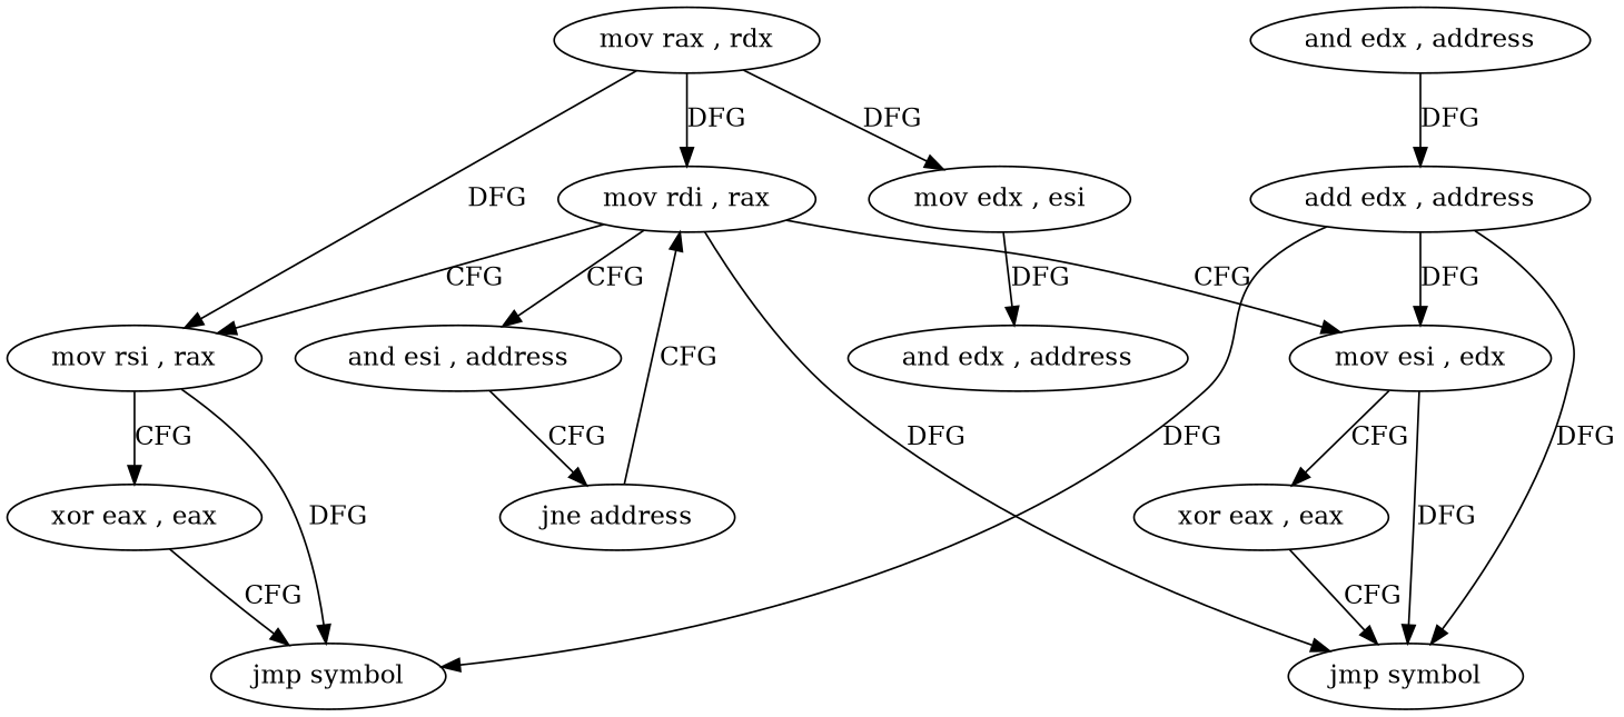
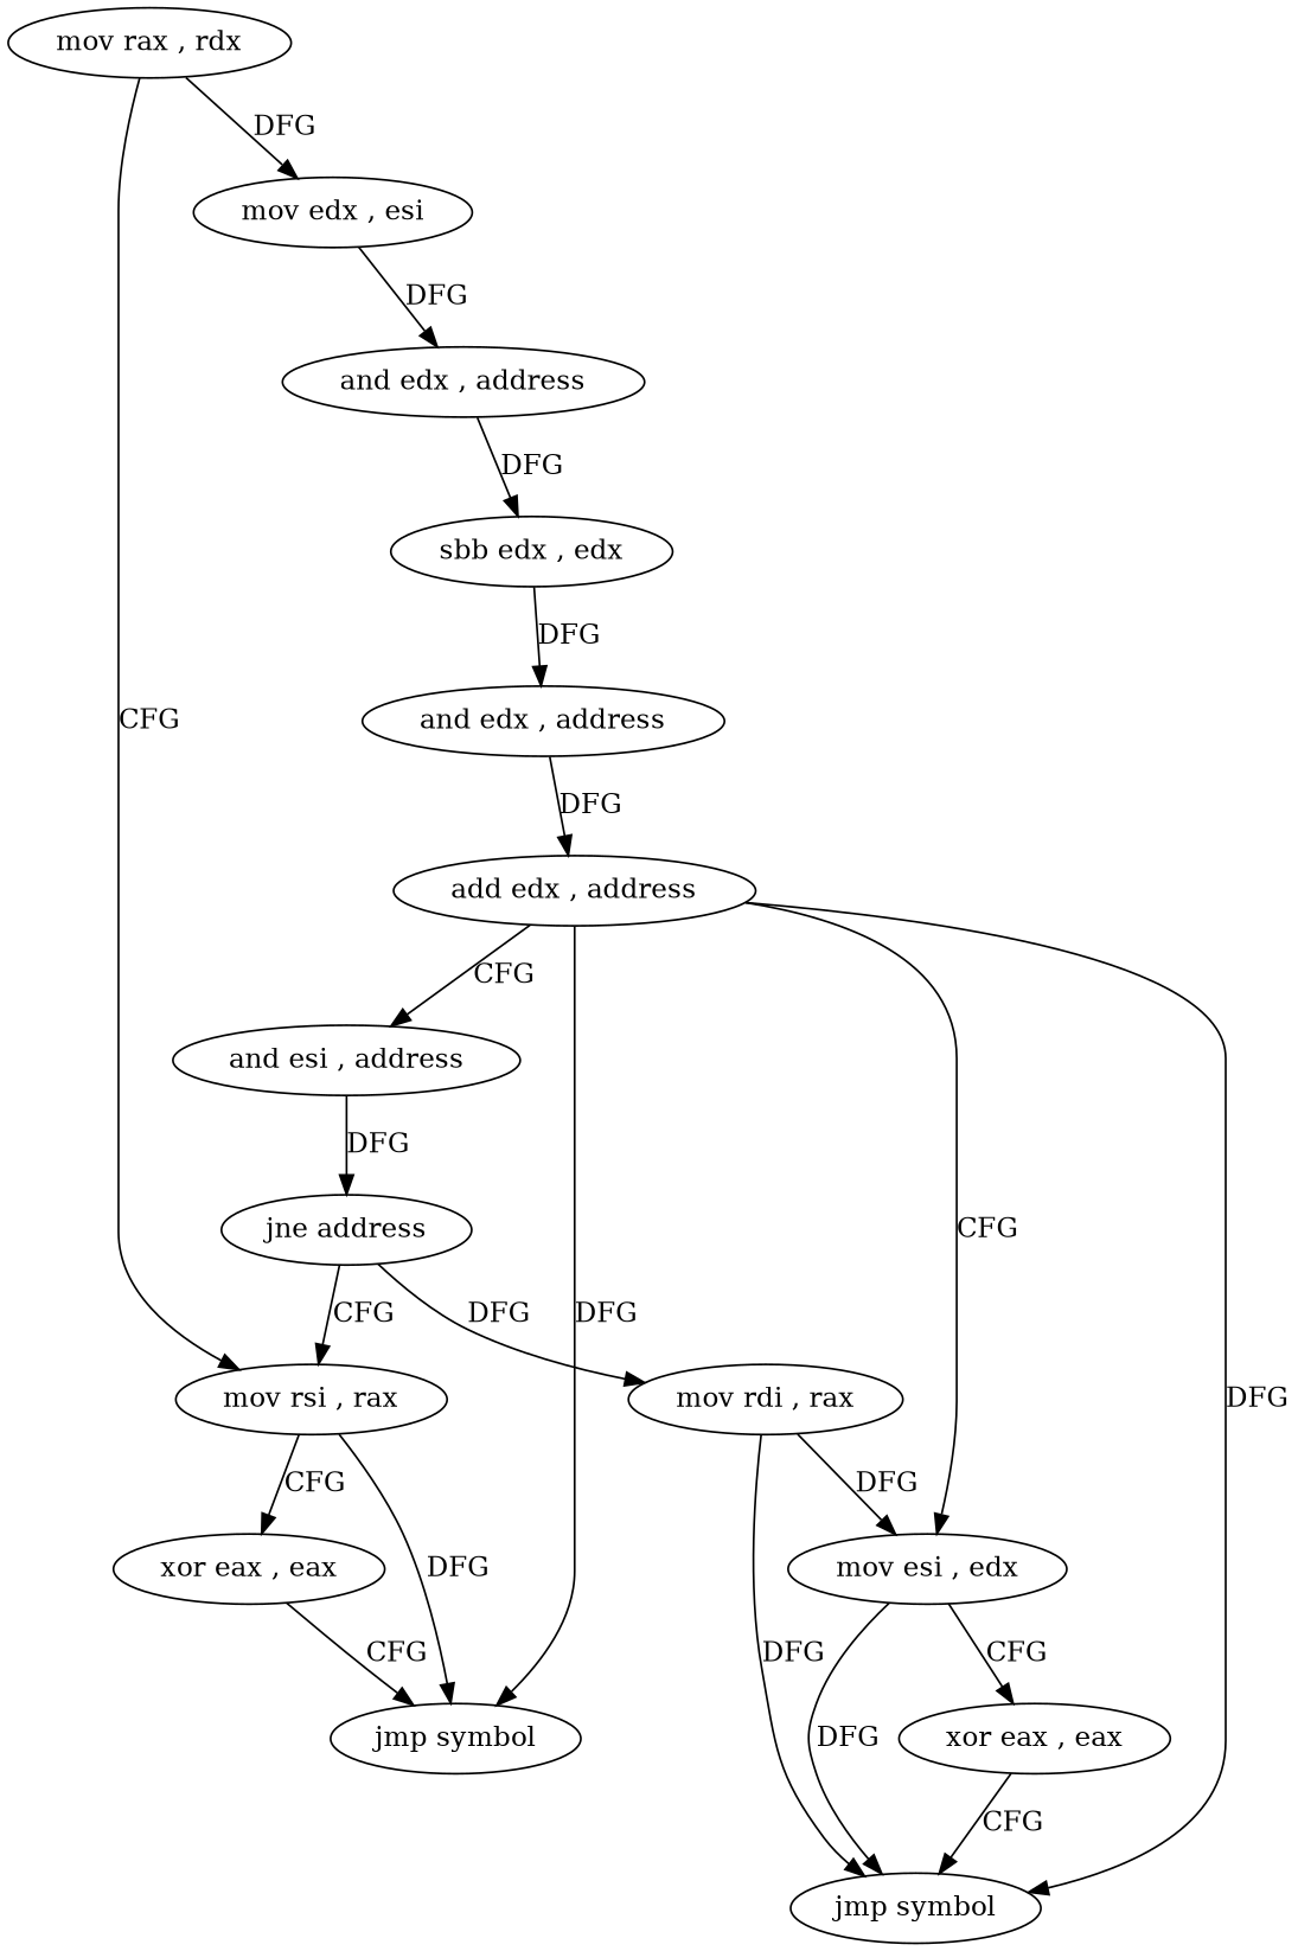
  digraph {
    n1 [label="mov rax , rdx"]
    n2 [label="mov edx , esi"]
    n3 [label="mov rsi , rax"]
    n4 [label="mov rdi , rax"]
    n5 [label="and edx , address"]
    n6 [label="jmp symbol"]
    n7 [label="xor eax , eax"]
    n8 [label="mov esi , edx"]
    n9 [label="jmp symbol"]
+   n10 [label="sbb edx , edx"]
    n11 [label="and edx , address"]
    n12 [label="add edx , address"]
    n13 [label="and esi , address"]
    n14 [label="jne address"]
    n15 [label="xor eax , eax"]
    n1 -> n2 [label=DFG]
-   n1 -> n3 [label=DFG]
-   n1 -> n4 [label=DFG]
+   n1 -> n3 [label=CFG]
    n2 -> n5 [label=DFG]
    n3 -> n6 [label=DFG]
    n3 -> n7 [label=CFG]
-   n4 -> n8 [label=CFG]
+   n4 -> n8 [label=DFG]
    n4 -> n9 [label=DFG]
+   n5 -> n10 [label=DFG]
    n7 -> n6 [label=CFG]
    n8 -> n9 [label=DFG]
    n8 -> n15 [label=CFG]
+   n10 -> n11 [label=DFG]
    n11 -> n12 [label=DFG]
    n12 -> n6 [label=DFG]
-   n12 -> n8 [label=DFG]
+   n12 -> n8 [label=CFG]
    n12 -> n9 [label=DFG]
-   n4 -> n13 [label=CFG]
-   n13 -> n14 [label=CFG]
-   n4 -> n3 [label=CFG]
-   n14 -> n4 [label=CFG]
+   n12 -> n13 [label=CFG]
+   n13 -> n14 [label=DFG]
+   n14 -> n3 [label=CFG]
+   n14 -> n4 [label=DFG]
    n15 -> n9 [label=CFG]
  }
